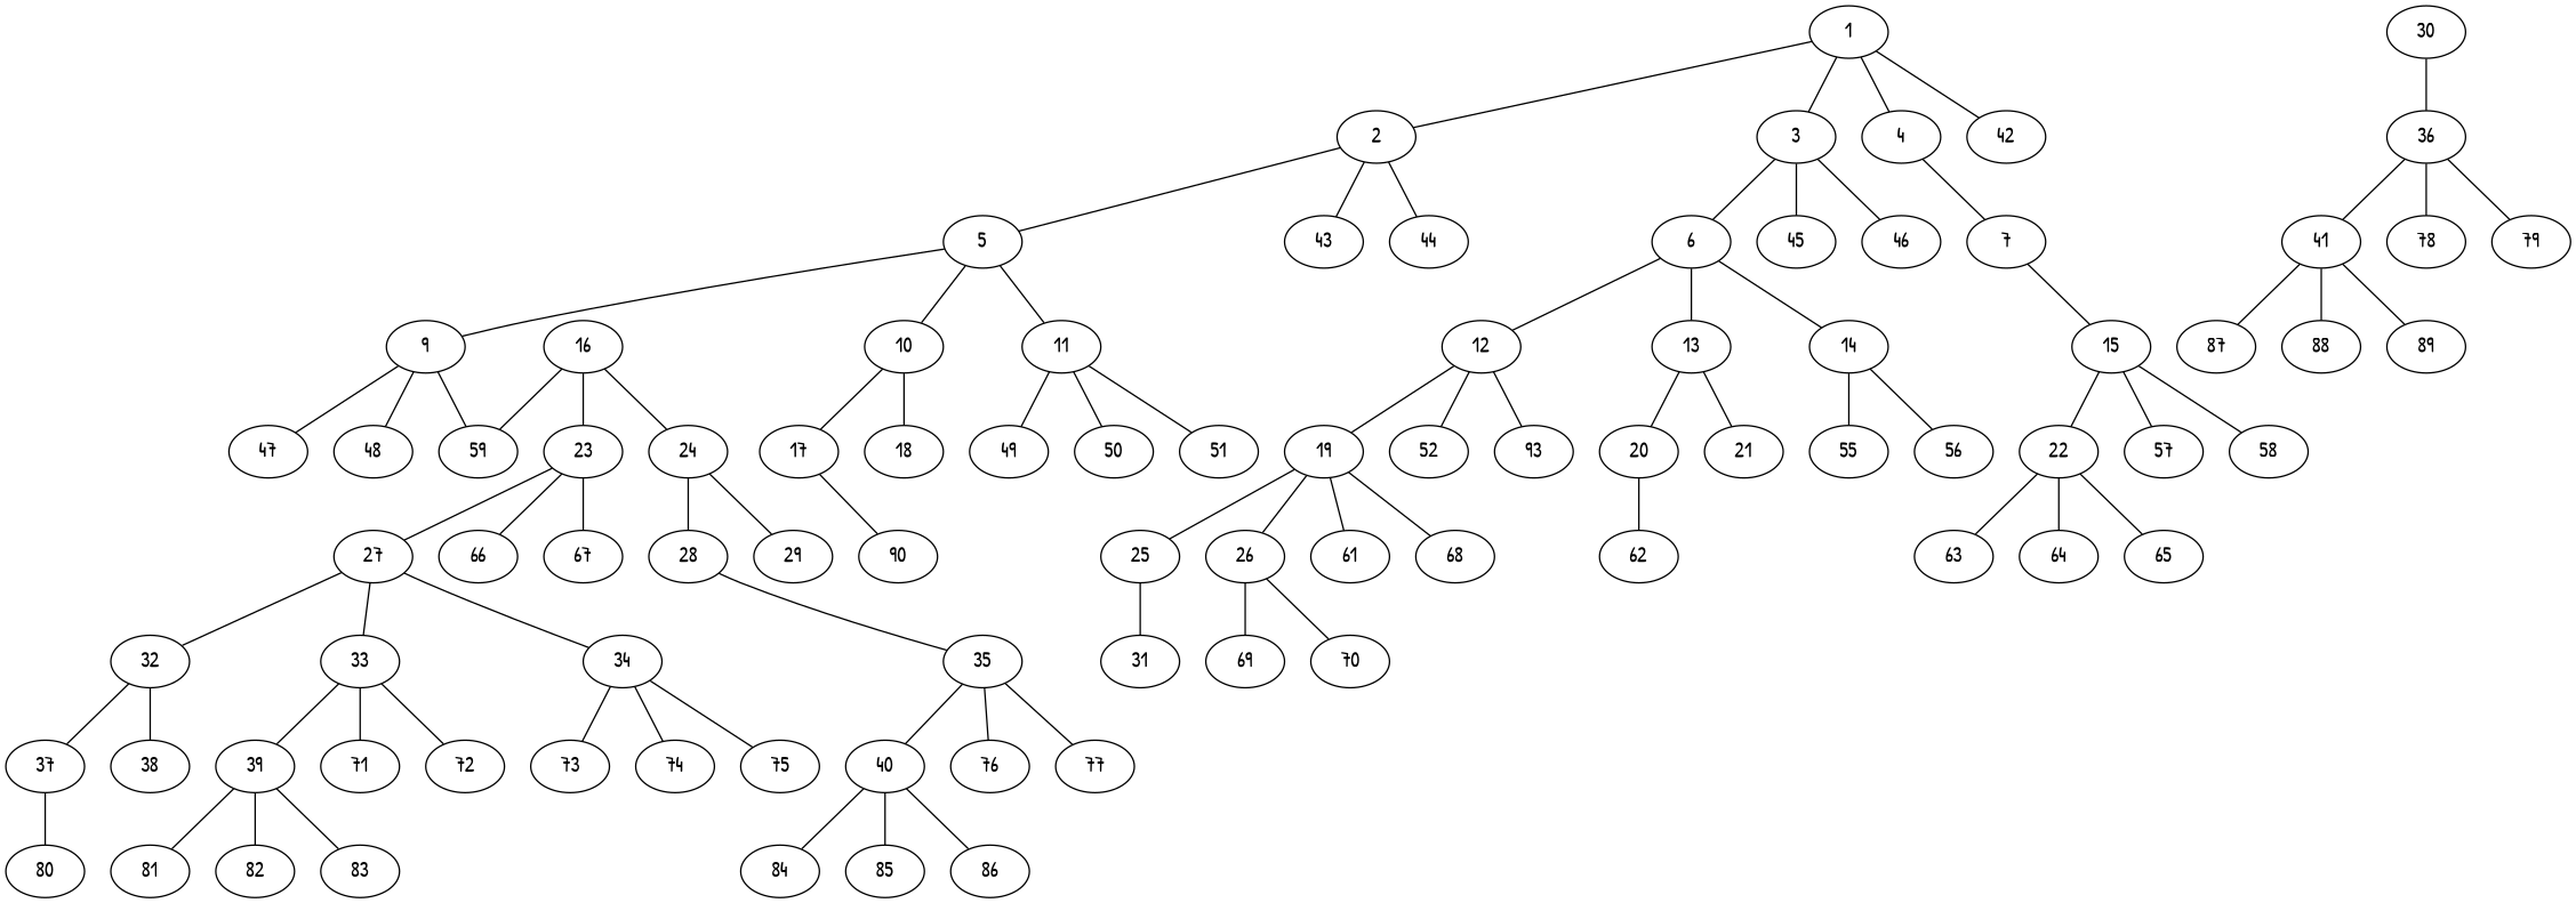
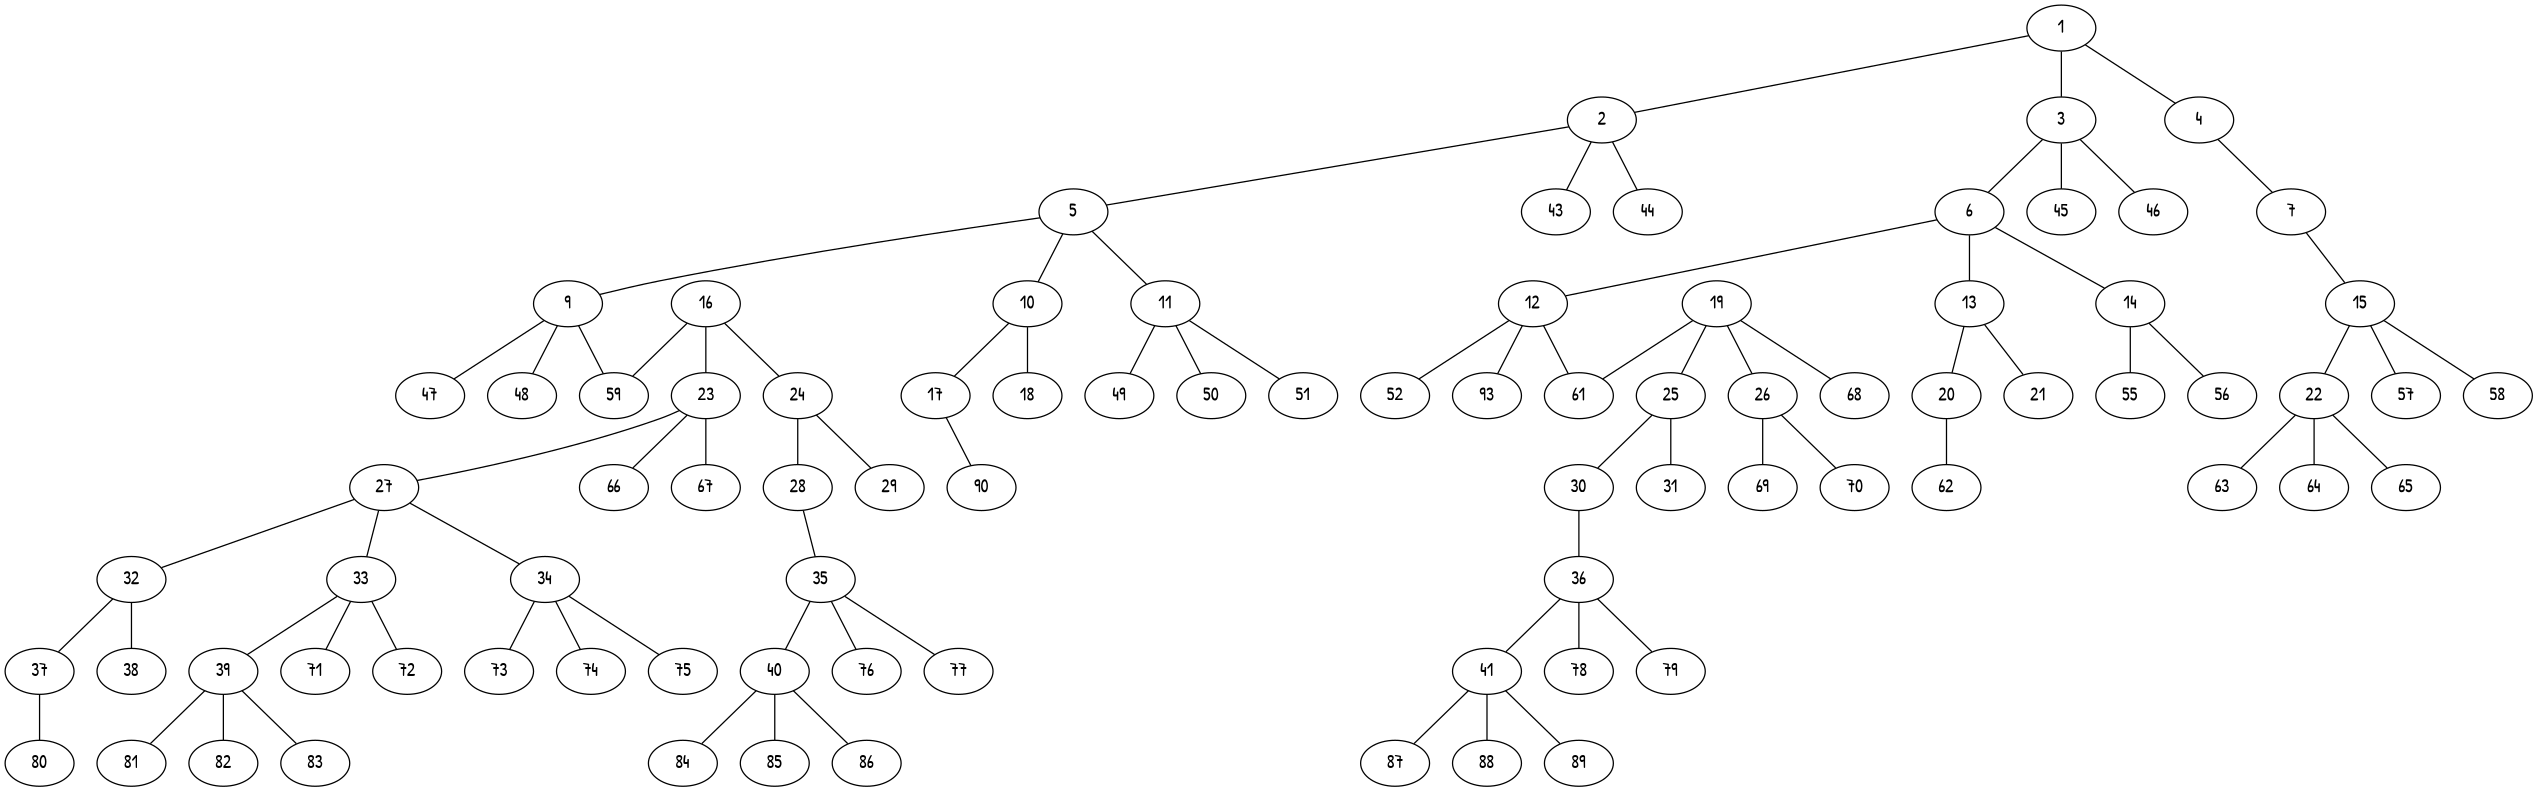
  graph {
    fontname="Patrick Hand"
    node [chem=H fontname="Patrick Hand"]
    edge [fontname="Patrick Hand" valence=1]
    1 [chem=C]
    2 [chem=C]
    3 [chem=C]
    4 [chem=C]
-   42
    5 [chem=C]
    43
    44
    6 [chem=C]
    45
    46
    7 [chem=O]
    9 [chem=C]
    10 [chem=C]
    11 [chem=C]
    12 [chem=C]
    13 [chem=C]
    14 [chem=C]
    15 [chem=C]
    47
    48
    59
    17 [chem=O]
    18 [chem=O]
    49
    50
    51
    19 [chem=C]
    52
    n30 [label=93]
    20 [chem=O]
    21 [chem=O]
    55
    56
    22 [chem=C]
    57
    58
    16 [chem=C]
    23 [chem=C]
    24 [chem=C]
    n41 [label=90]
    25 [chem=C]
    26 [chem=C]
    61
    68
    62
    63
    64
    65
    27 [chem=C]
    66
    67
    28 [chem=O]
    29 [chem=O]
    30 [chem=O]
    31 [chem=O]
    69
    70
    32 [chem=C]
    33 [chem=C]
    34 [chem=C]
    35 [chem=C]
    36 [chem=C]
    37 [chem=O]
    38 [chem=O]
    39 [chem=C]
    71
    72
    73
    74
    75
    40 [chem=C]
    76
    77
    41 [chem=C]
    78
    79
    80
    81
    82
    83
    84
    85
    86
    87
    88
    89
    1 -- 2
    1 -- 3
    1 -- 4
-   1 -- 42
    2 -- 5
    2 -- 43
    2 -- 44
    3 -- 6
    3 -- 45
    3 -- 46
    4 -- 7
    5 -- 9
    5 -- 10
    5 -- 11
    6 -- 12
    6 -- 13
    6 -- 14
    7 -- 15
    9 -- 47
    9 -- 48
    9 -- 59
    10 -- 17
    10 -- 18 [valence=2]
    11 -- 49
    11 -- 50
    11 -- 51
-   12 -- 19
+   12 -- 61
    12 -- 52
    12 -- n30
    13 -- 20
    13 -- 21 [valence=2]
    14 -- 55
    14 -- 56
    15 -- 22
    15 -- 57
    15 -- 58
    17 -- n41
    19 -- 25
    19 -- 26
    19 -- 61
    19 -- 68
    20 -- 62
    22 -- 63
    22 -- 64
    22 -- 65
    16 -- 59
    16 -- 23
    16 -- 24
    23 -- 27
    23 -- 66
    23 -- 67
    24 -- 28
    24 -- 29 [valence=2]
+   25 -- 30
    25 -- 31 [valence=2]
    26 -- 69
    26 -- 70
    27 -- 32
    27 -- 33
    27 -- 34
    28 -- 35
    30 -- 36
    32 -- 37
    32 -- 38 [valence=2]
    33 -- 39
    33 -- 71
    33 -- 72
    34 -- 73
    34 -- 74
    34 -- 75
    35 -- 40
    35 -- 76
    35 -- 77
    36 -- 41
    36 -- 78
    36 -- 79
    37 -- 80
    39 -- 81
    39 -- 82
    39 -- 83
    40 -- 84
    40 -- 85
    40 -- 86
    41 -- 87
    41 -- 88
    41 -- 89
  }
